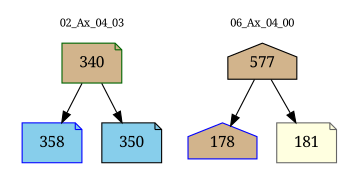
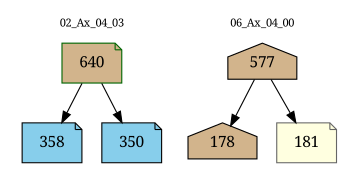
  digraph {
    fontname="Noto Serif"
    node [color=blue fillcolor=tan fontname="Noto Serif" shape=note style=filled]
    edge [color=black fontname="Noto Serif"]
-   n1 [color=darkgreen label=340]
-   n2 [fillcolor=skyblue label=358]
+   n1 [color=darkgreen label=640]
+   n2 [color=black fillcolor=skyblue label=358]
    n3 [color=black fillcolor=skyblue label=350]
    n4 [color=black label=577 shape=house]
-   n5 [label=178 shape=house]
+   n5 [color=black label=178 shape=house]
    n6 [color=gray40 fillcolor=lightyellow label=181]
    subgraph cluster_1 {
      color=white
      fontsize=10
      label="02_Ax_04_03"
      n1
      n2
      n3
    }
    subgraph cluster_2 {
      color=white
      fontsize=10
      label="06_Ax_04_00"
      n4
      n5
      n6
    }
    n1 -> n2
    n1 -> n3
    n4 -> n5
    n4 -> n6
  }
